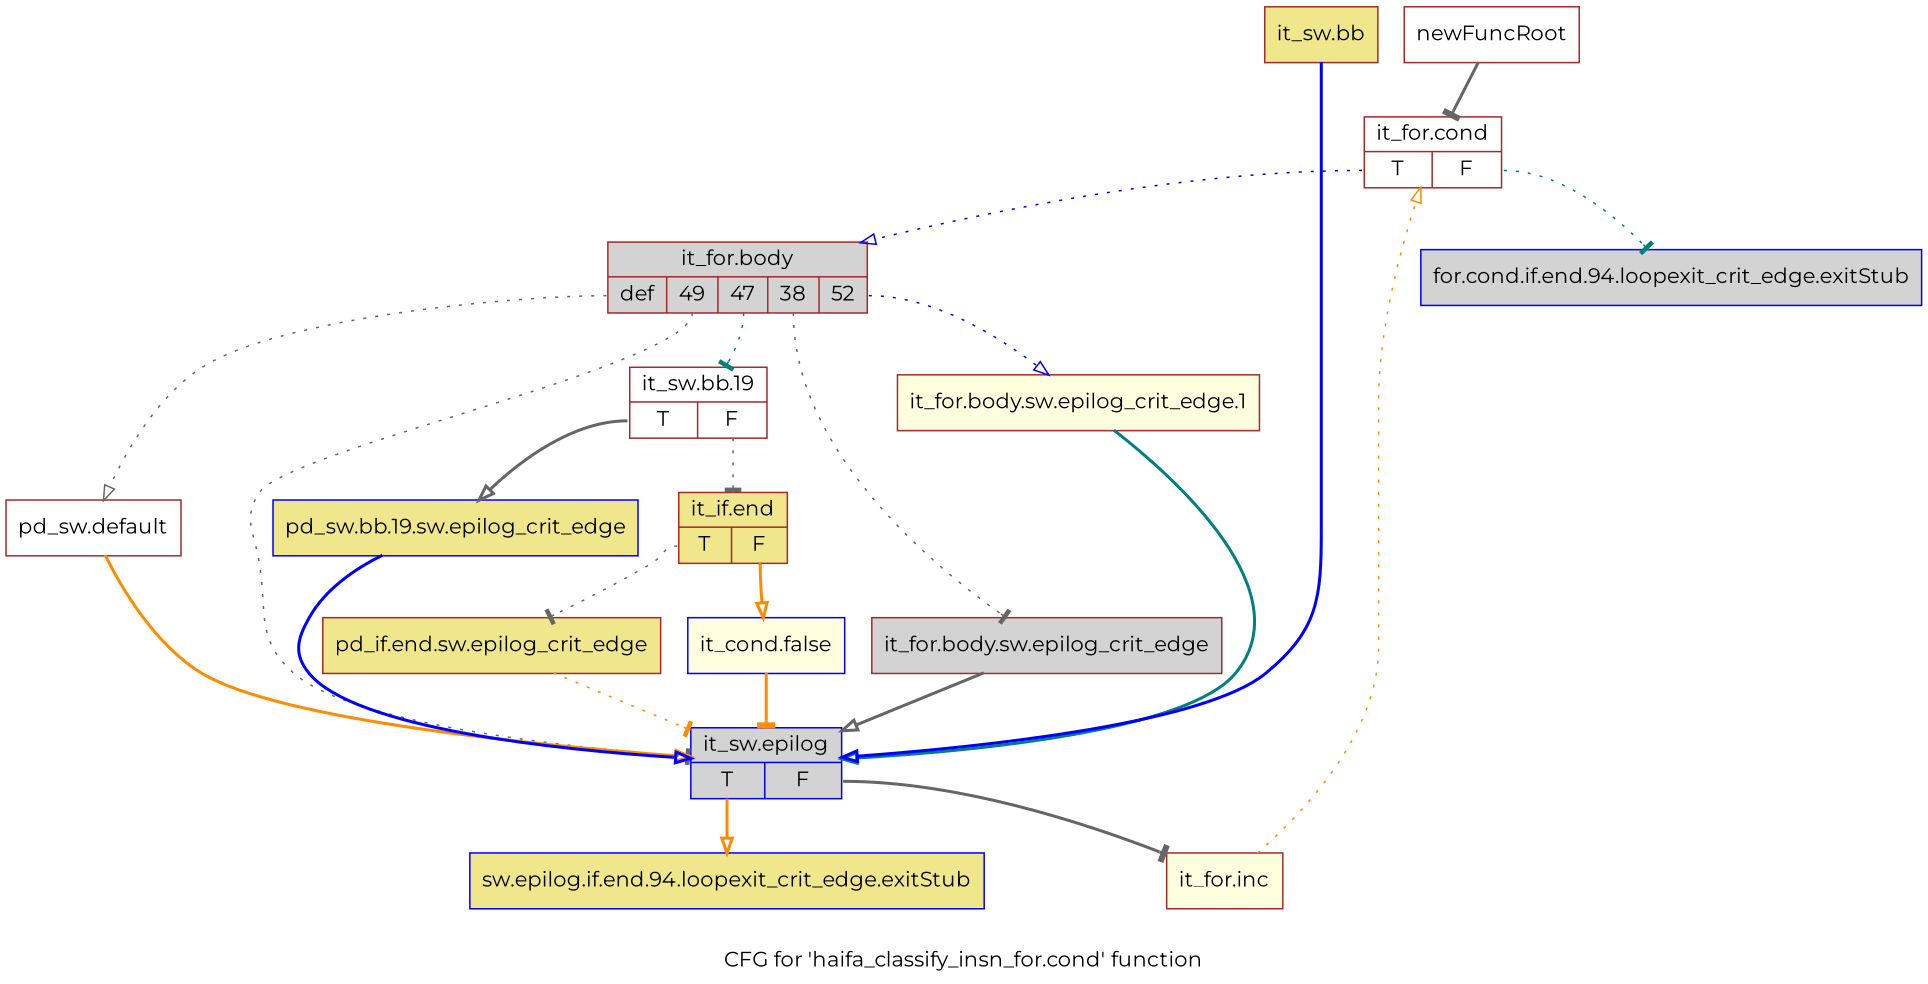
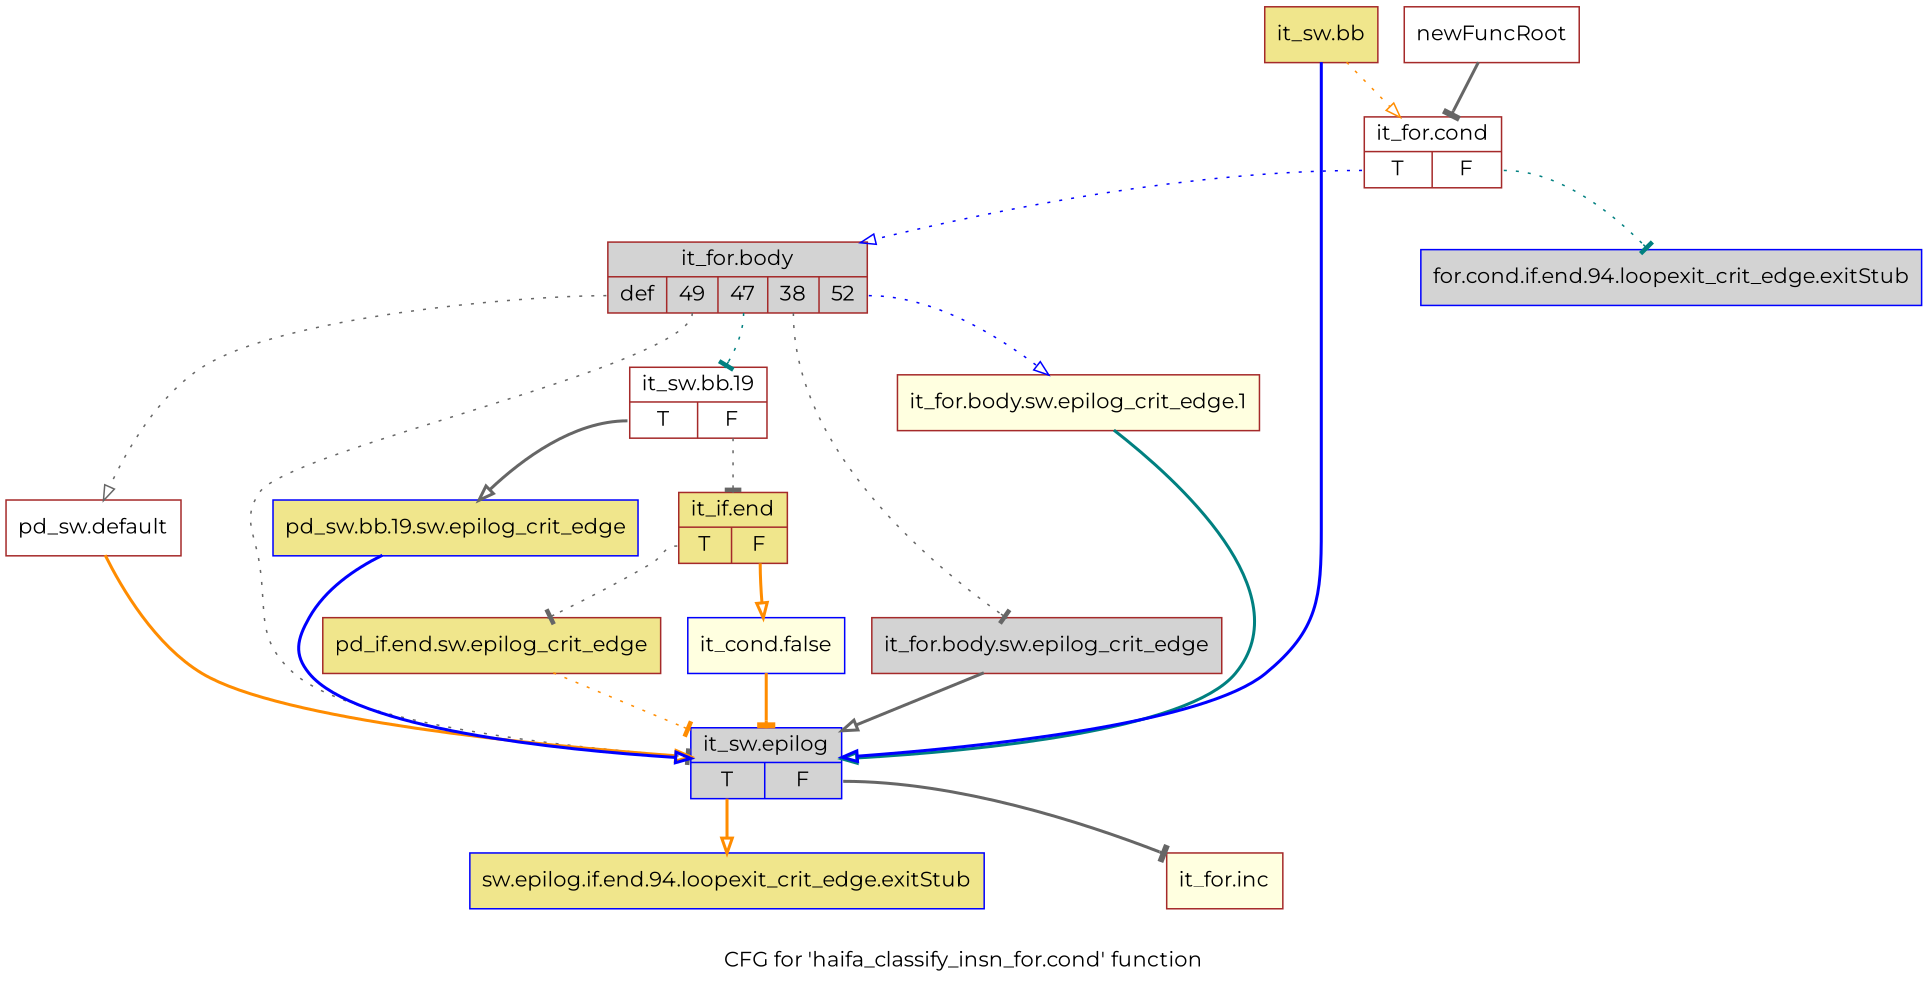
  digraph {
    fontname=Montserrat
    label="CFG for 'haifa_classify_insn_for.cond' function"
    node [color=brown fillcolor=khaki fontname=Montserrat shape=record style=filled]
    edge [arrowhead=onormal color=gray40 fontname=Montserrat style=bold]
    n1 [fillcolor=white label="{newFuncRoot}"]
    n2 [fillcolor=white label="{it_for.cond|{<s0>T|<s1>F}}"]
    n3 [color=blue fillcolor=lightgrey label="{for.cond.if.end.94.loopexit_crit_edge.exitStub}"]
    n4 [fillcolor=lightgrey label="{it_for.body|{<s0>def|<s1>49|<s2>47|<s3>38|<s4>52}}"]
    n5 [fillcolor=white label="{pd_sw.default}"]
    n6 [fillcolor=white label="{it_sw.bb.19|{<s0>T|<s1>F}}"]
    n7 [fillcolor=lightgrey label="{it_for.body.sw.epilog_crit_edge}"]
    n8 [fillcolor=lightyellow label="{it_for.body.sw.epilog_crit_edge.1}"]
    n9 [color=blue fillcolor=lightgrey label="{it_sw.epilog|{<s0>T|<s1>F}}"]
    n10 [color=blue label="{sw.epilog.if.end.94.loopexit_crit_edge.exitStub}"]
    n11 [label="{it_sw.bb}"]
    n12 [color=blue label="{pd_sw.bb.19.sw.epilog_crit_edge}"]
    n13 [label="{it_if.end|{<s0>T|<s1>F}}"]
    n14 [fillcolor=lightyellow label="{it_for.inc}"]
    n15 [label="{pd_if.end.sw.epilog_crit_edge}"]
    n16 [color=blue fillcolor=lightyellow label="{it_cond.false}"]
    n1 -> n2 [arrowhead=tee]
    n2 -> n3 [arrowhead=tee color=teal style=dotted tailport=s1]
    n2 -> n4 [color=blue style=dotted tailport=s0]
    n4 -> n5 [style=dotted tailport=s0]
    n4 -> n6 [arrowhead=tee color=teal style=dotted tailport=s2]
    n4 -> n7 [arrowhead=tee style=dotted tailport=s3]
    n4 -> n8 [color=blue style=dotted tailport=s4]
    n4 -> n9 [arrowhead=tee style=dotted tailport=s1]
    n5 -> n9 [color=darkorange]
    n6 -> n12 [tailport=s0]
    n6 -> n13 [arrowhead=tee style=dotted tailport=s1]
    n7 -> n9
    n8 -> n9 [color=teal]
    n9 -> n10 [color=darkorange tailport=s0]
    n9 -> n14 [arrowhead=tee tailport=s1]
    n11 -> n9 [color=blue]
    n12 -> n9 [color=blue]
    n13 -> n15 [arrowhead=tee style=dotted tailport=s0]
    n13 -> n16 [color=darkorange tailport=s1]
-   n14 -> n2 [color=darkorange style=dotted]
+   n11 -> n2 [color=darkorange style=dotted]
    n15 -> n9 [arrowhead=tee color=darkorange style=dotted]
    n16 -> n9 [arrowhead=tee color=darkorange]
  }
